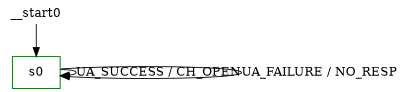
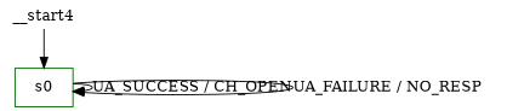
  digraph {
    n1 [label=s0 shape=box color=darkgreen]
-   __start0 [height=0 shape=none width=0 color=brown]
+   __start0 [height=0 shape=none width=0 color=brown label=__start4]
    n1 -> n1 [label="UA_SUCCESS / CH_OPEN"]
    n1 -> n1 [label="UA_FAILURE / NO_RESP"]
    __start0 -> n1
  }
